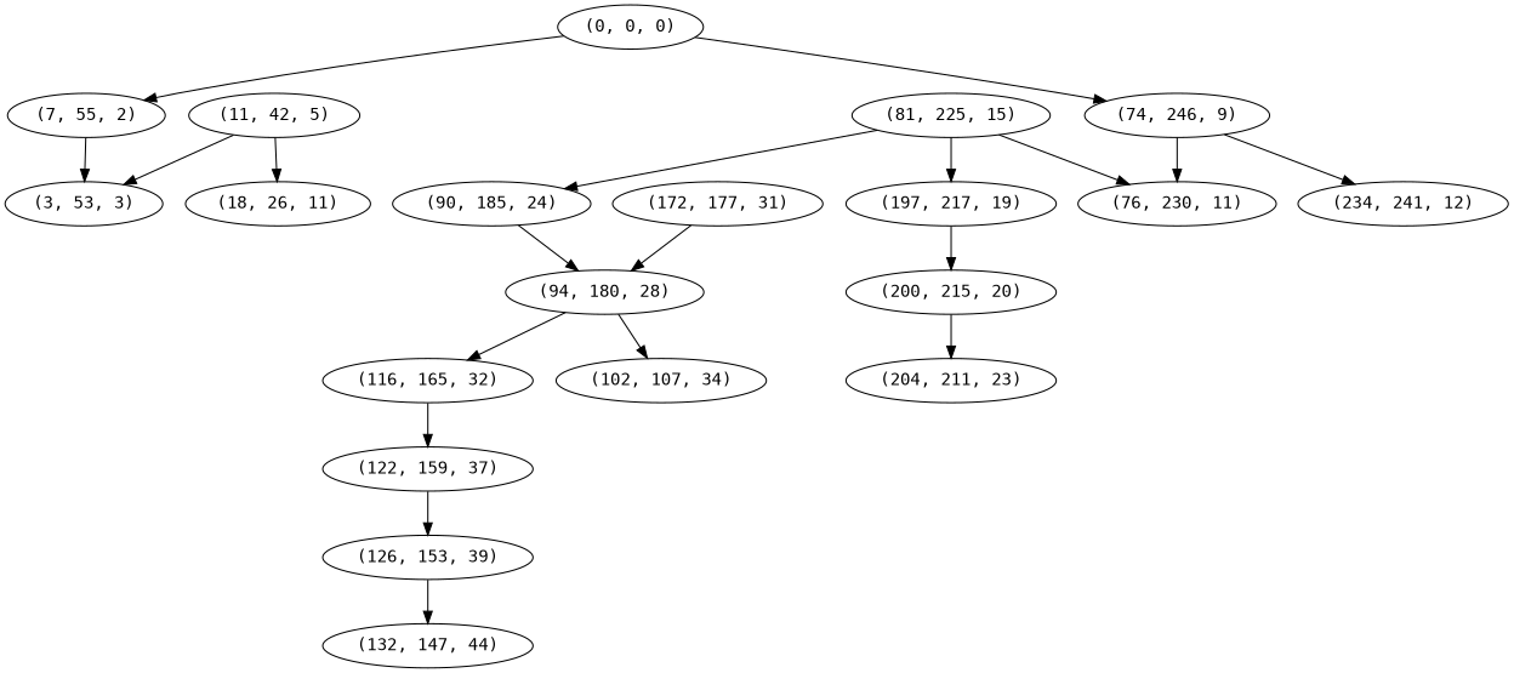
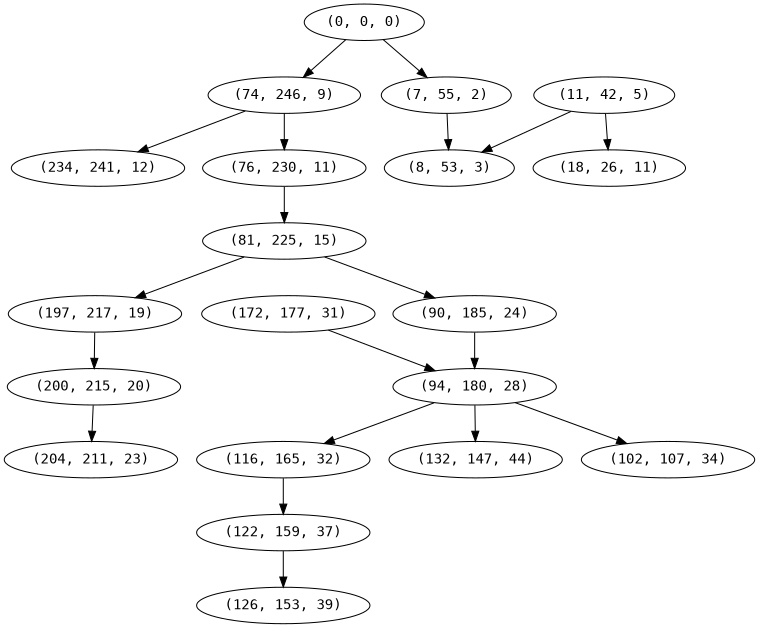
  digraph {
    fontname="DejaVu Sans Mono"
    node [fontname="DejaVu Sans Mono"]
    edge [fontname="DejaVu Sans Mono"]
    "(0, 0, 0)"
    "(7, 55, 2)"
    "(74, 246, 9)"
-   "(8, 53, 3)" [label="(3, 53, 3)"]
+   "(8, 53, 3)"
    "(76, 230, 11)"
    "(234, 241, 12)"
    "(11, 42, 5)"
    "(18, 26, 11)"
    "(81, 225, 15)"
    "(90, 185, 24)"
    "(197, 217, 19)"
    "(94, 180, 28)"
    "(200, 215, 20)"
    "(102, 107, 34)"
    "(116, 165, 32)"
    "(122, 159, 37)"
    "(172, 177, 31)"
    "(126, 153, 39)"
    "(132, 147, 44)"
    "(204, 211, 23)"
    "(0, 0, 0)" -> "(7, 55, 2)"
    "(0, 0, 0)" -> "(74, 246, 9)"
    "(7, 55, 2)" -> "(8, 53, 3)"
    "(74, 246, 9)" -> "(76, 230, 11)"
    "(74, 246, 9)" -> "(234, 241, 12)"
-   "(81, 225, 15)" -> "(76, 230, 11)"
+   "(76, 230, 11)" -> "(81, 225, 15)"
    "(11, 42, 5)" -> "(8, 53, 3)"
    "(11, 42, 5)" -> "(18, 26, 11)"
    "(81, 225, 15)" -> "(90, 185, 24)"
    "(81, 225, 15)" -> "(197, 217, 19)"
    "(90, 185, 24)" -> "(94, 180, 28)"
    "(197, 217, 19)" -> "(200, 215, 20)"
    "(94, 180, 28)" -> "(102, 107, 34)"
    "(94, 180, 28)" -> "(116, 165, 32)"
    "(200, 215, 20)" -> "(204, 211, 23)"
    "(116, 165, 32)" -> "(122, 159, 37)"
    "(122, 159, 37)" -> "(126, 153, 39)"
    "(172, 177, 31)" -> "(94, 180, 28)"
-   "(126, 153, 39)" -> "(132, 147, 44)"
+   "(94, 180, 28)" -> "(132, 147, 44)"
  }
